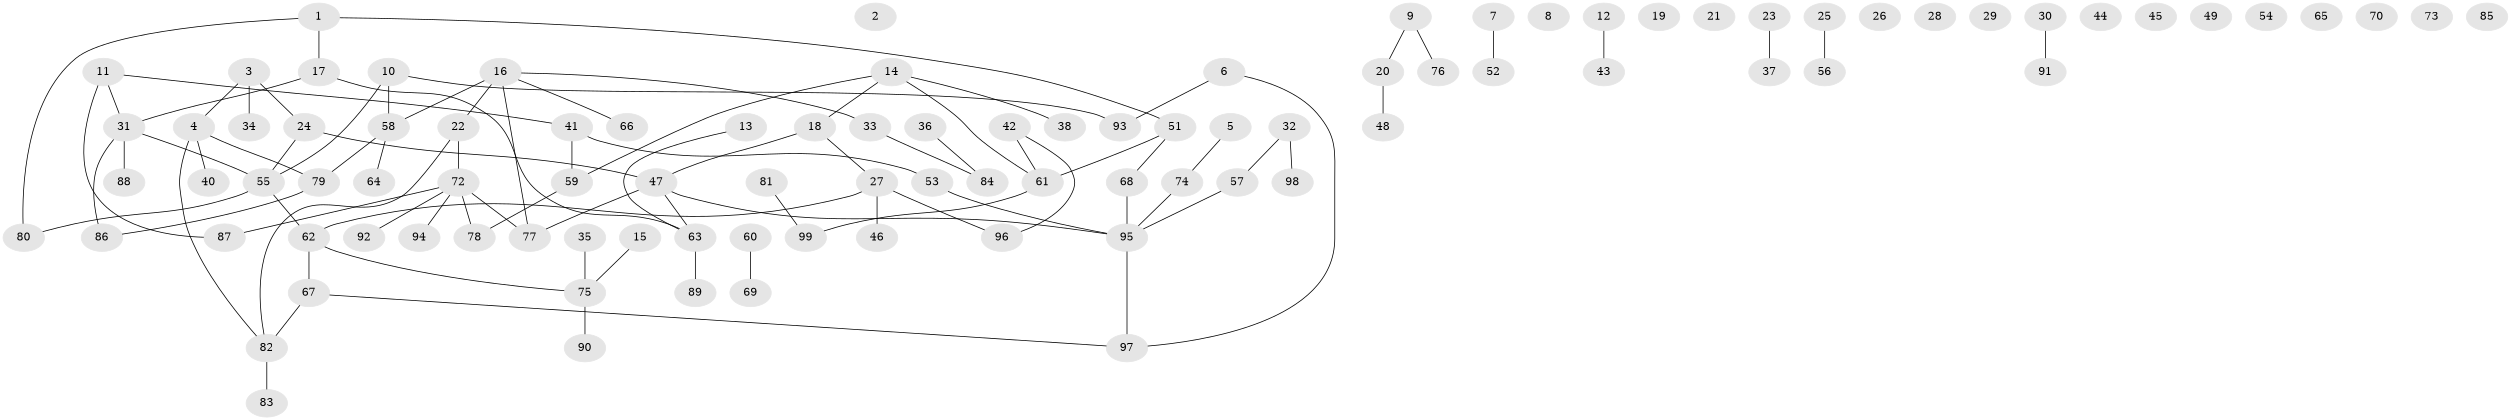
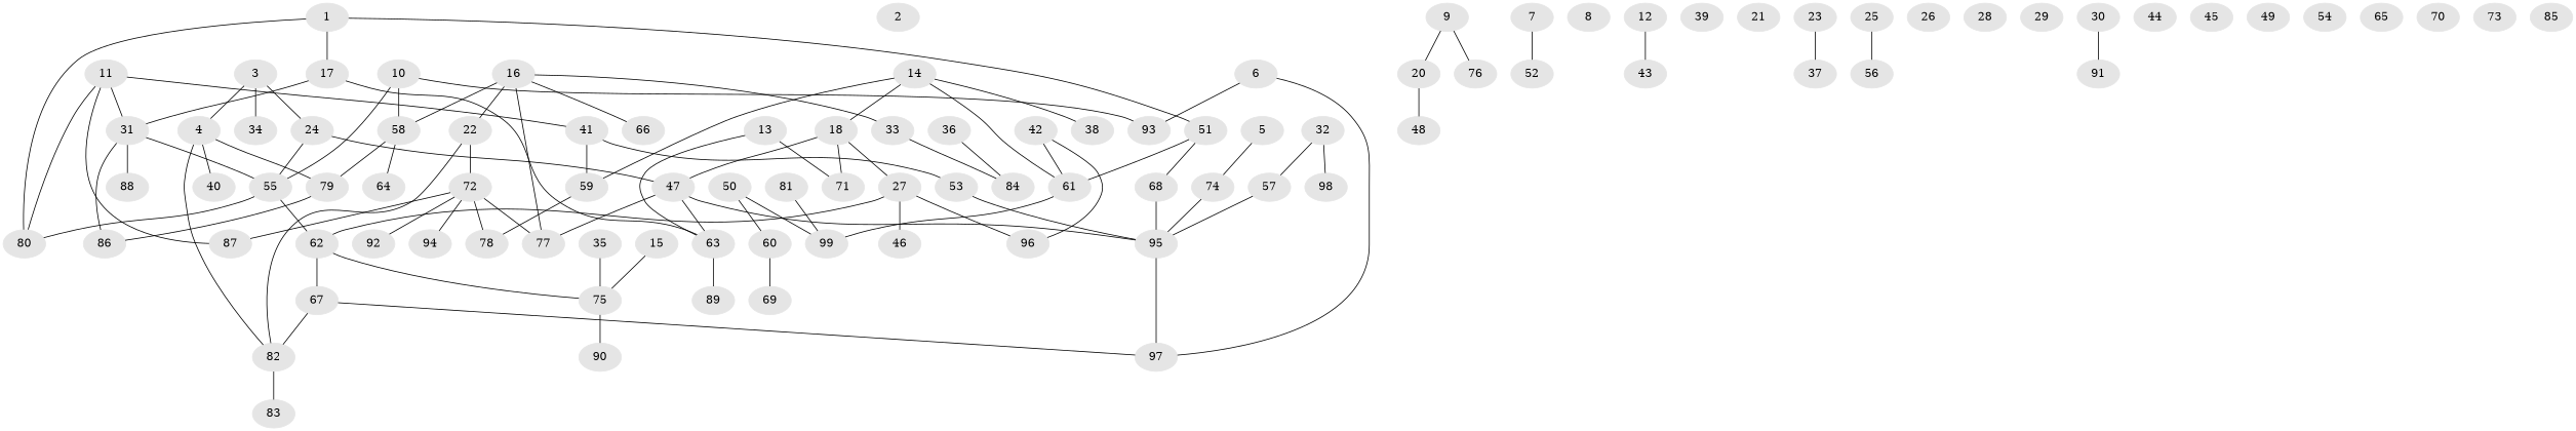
  graph {
    node [color=gray90 style=filled]
    1
    17
    51
    80
    31
    63
    61
    68
    2
    3
    4
    24
    34
    40
    79
    82
    55
    47
    86
    83
    5
    74
    9
    20
    76
    95
    6
    93
    97
    7
    52
    8
    48
    10
    58
    62
    64
    11
    41
    87
    88
    59
    53
    12
    43
    13
+   71
    89
    14
    18
    38
    27
    78
    99
    15
    75
    90
    16
    22
    33
    66
    77
    72
    84
    46
    96
-   19
+   19 [label=39]
    21
    92
    94
    23
    37
    25
    56
    26
    67
    28
    29
    30
    91
    32
    57
    98
    35
    36
    42
    44
    45
    49
+   50
    60
    69
    54
    65
    70
    73
    81
    85
    1 -- 17
    1 -- 51
    1 -- 80
    17 -- 31
    17 -- 63
    51 -- 61
    51 -- 68
    31 -- 55
    31 -- 86
    31 -- 88
    63 -- 89
    61 -- 99
    68 -- 95
    3 -- 4
    3 -- 24
    3 -- 34
    4 -- 40
    4 -- 79
    4 -- 82
    24 -- 55
    24 -- 47
    79 -- 86
    82 -- 83
    55 -- 80
    55 -- 62
    47 -- 63
    47 -- 95
    47 -- 77
    5 -- 74
    74 -- 95
    9 -- 20
    9 -- 76
    20 -- 48
    95 -- 97
    6 -- 93
    6 -- 97
    7 -- 52
    10 -- 55
    10 -- 93
    10 -- 58
    58 -- 79
    58 -- 64
    62 -- 75
    62 -- 67
+   11 -- 80
    11 -- 31
    11 -- 41
    11 -- 87
    41 -- 59
    41 -- 53
    59 -- 78
    53 -- 95
    12 -- 43
    13 -- 63
+   13 -- 71
    14 -- 61
    14 -- 59
    14 -- 18
    14 -- 38
    18 -- 47
+   18 -- 71
    18 -- 27
    27 -- 62
    27 -- 46
    27 -- 96
    15 -- 75
    75 -- 90
    16 -- 58
    16 -- 22
    16 -- 33
    16 -- 66
    16 -- 77
    22 -- 82
    22 -- 72
    33 -- 84
    72 -- 87
    72 -- 78
    72 -- 77
    72 -- 92
    72 -- 94
    23 -- 37
    25 -- 56
    67 -- 82
    67 -- 97
    30 -- 91
    32 -- 57
    32 -- 98
    57 -- 95
    35 -- 75
    36 -- 84
    42 -- 61
    42 -- 96
+   50 -- 99
+   50 -- 60
    60 -- 69
    81 -- 99
  }
